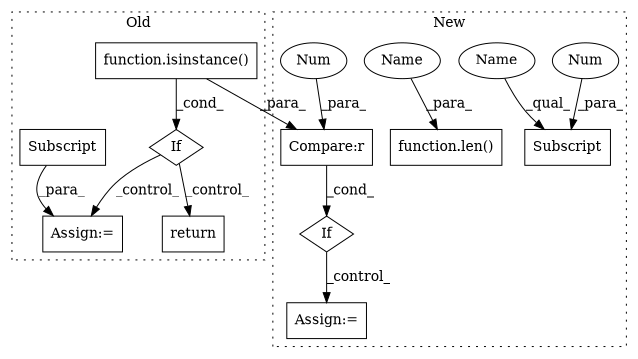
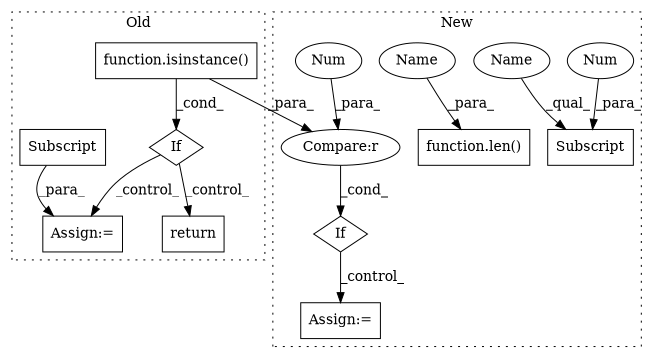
  digraph {
    node [a=75 l=3 shape=box]
    n1 [l="11,1" label="function.isinstance()" s="4334,4356"]
    n2 [a=96 label=If s=4331 shape=diamond]
    n3 [a=68 label="Assign:=" s=4492]
    n4 [a=63 l="9,0" label=Subscript s="4495,0"]
    n5 [a=93 l=7 label=return s=4367]
    n6 [l="4,1" label="function.len()" s="5484,5493"]
-   n7 [a=40 l=15 label="Compare:r" s=5484]
+   n7 [a=40 l=15 label="Compare:r" s=5484 shape=ellipse]
    n8 [a=96 label=If s=5481 shape=diamond]
    n9 [a=76 l=1 label=Num s=5498 shape=ellipse]
    n10 [a=68 label="Assign:=" s=5514]
    n11 [a=63 l="8,0" label=Subscript s="5517,0"]
    n12 [a=76 l=1 label=Num s=5523 shape=ellipse]
    n13 [a=87 l=5 label=Name s=5517 shape=ellipse]
    n14 [a=87 l=5 label=Name s=5488 shape=ellipse]
    subgraph cluster_1 {
      label=Old
      style=dotted
      n1
      n2
      n3
      n4
      n5
    }
    subgraph cluster_2 {
      label=New
      style=dotted
      n6
      n7
      n8
      n9
      n10
      n11
      n12
      n13
      n14
    }
    n1 -> n2 [label=_cond_]
    n1 -> n7 [label=_para_]
    n2 -> n3 [label=_control_]
    n2 -> n5 [label=_control_]
    n4 -> n3 [label=_para_]
    n7 -> n8 [label=_cond_]
    n8 -> n10 [label=_control_]
    n9 -> n7 [label=_para_]
    n12 -> n11 [label=_para_]
    n13 -> n11 [label=_qual_]
    n14 -> n6 [label=_para_]
  }
